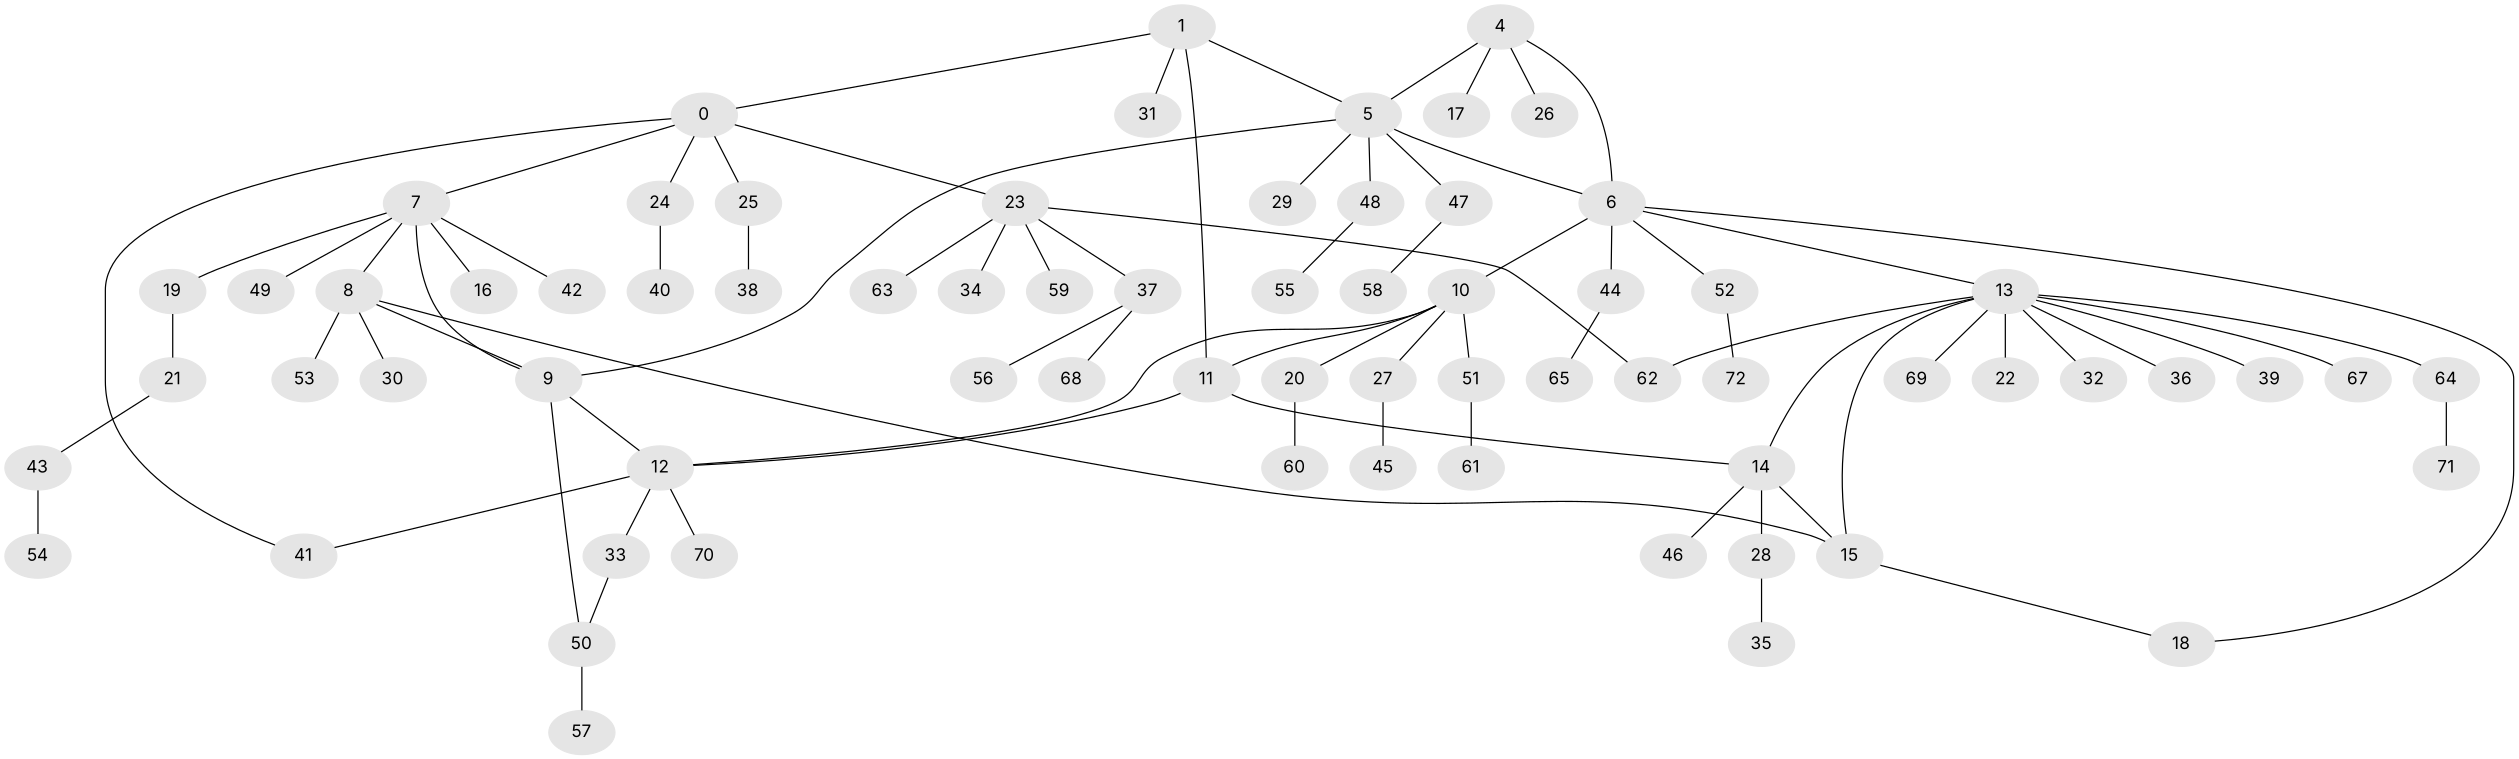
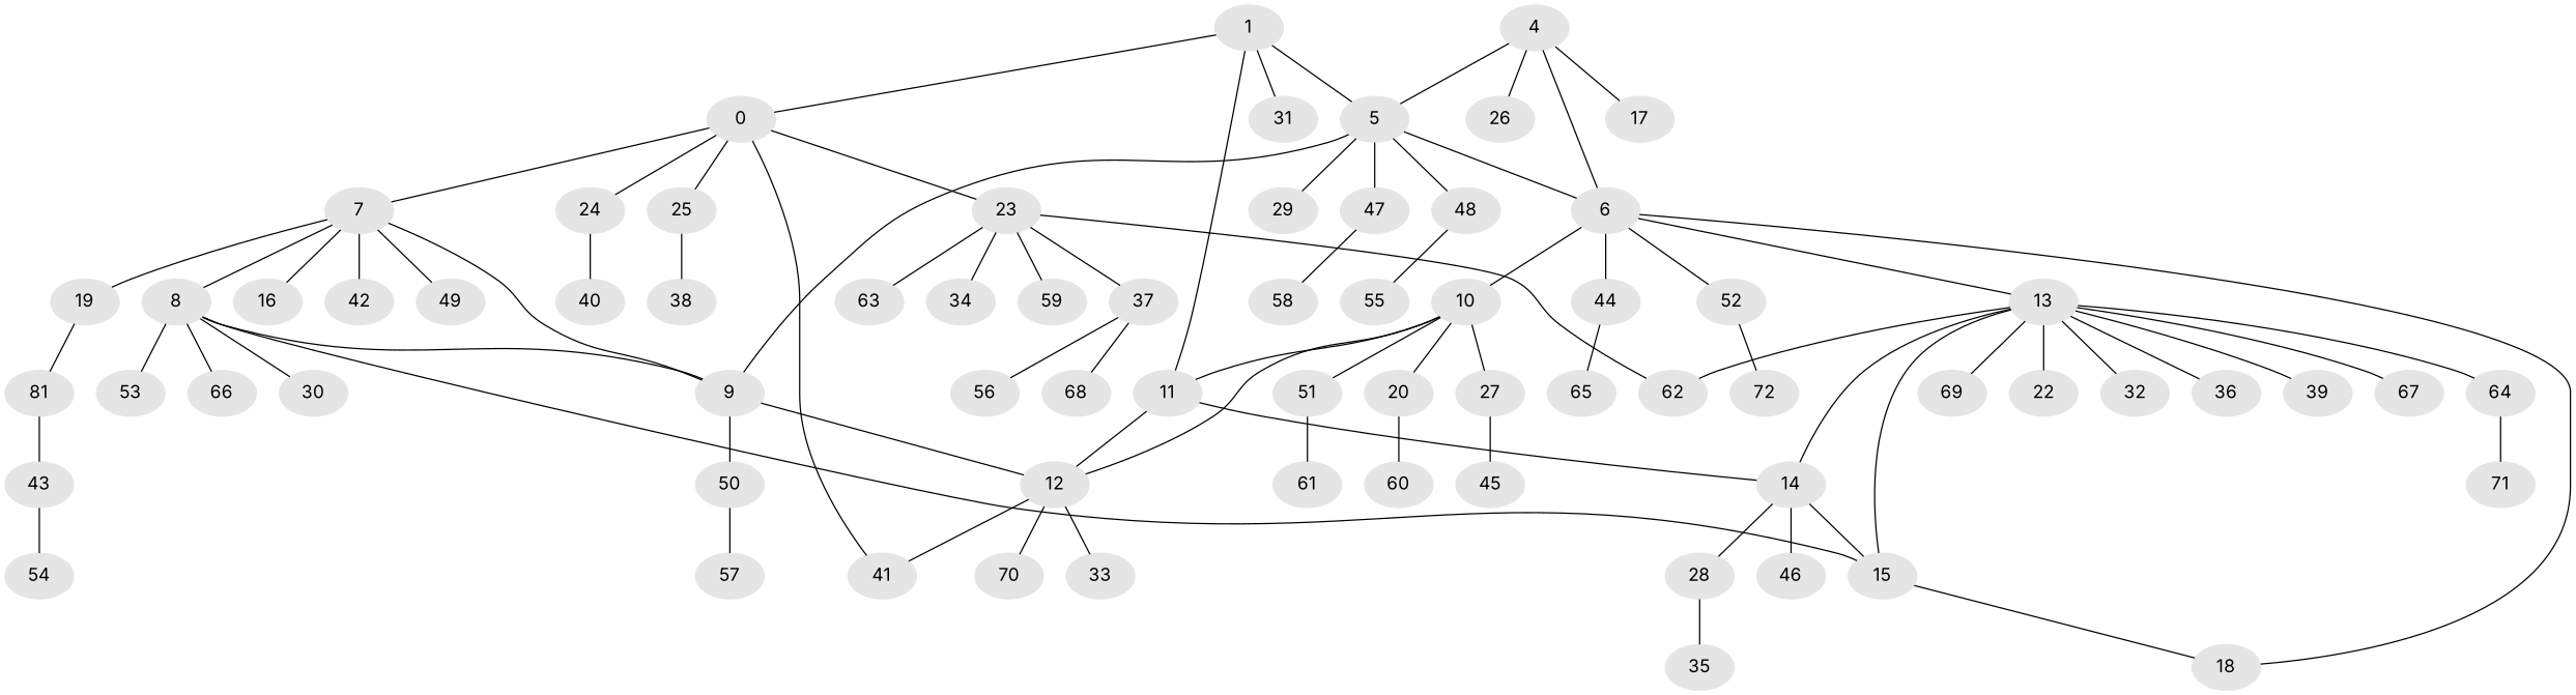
  graph {
    fontname=Inter
    node [color=gray90 fontname=Inter style=filled]
    edge [fontname=Inter]
    n1 [label=0]
    1
    5
    11
    31
    7
    23
    24
    25
    41
    6
    9
    29
    47
    48
    12
    14
    13
    15
    22
    32
    36
    39
    62
    64
    67
    69
    8
    16
    19
    42
    49
    34
    37
    59
    63
    40
    38
    4
    17
    26
    10
    18
    44
    52
    50
    58
    55
    20
    27
    51
    65
    72
    30
    53
-   21
+   66
+   21 [label=81]
    33
    70
    57
    60
    45
    61
    28
    46
    71
    35
    43
    54
    56
    68
    n1 -- 7
    n1 -- 23
    n1 -- 24
    n1 -- 25
    n1 -- 41
    1 -- n1
    1 -- 5
    1 -- 11
    1 -- 31
    5 -- 6
    5 -- 9
    5 -- 29
    5 -- 47
    5 -- 48
    11 -- 12
    11 -- 14
    7 -- 9
    7 -- 8
    7 -- 16
    7 -- 19
    7 -- 42
    7 -- 49
    23 -- 62
    23 -- 34
    23 -- 37
    23 -- 59
    23 -- 63
    24 -- 40
    25 -- 38
    6 -- 13
    6 -- 10
    6 -- 18
    6 -- 44
    6 -- 52
    9 -- 12
    9 -- 50
    47 -- 58
    48 -- 55
    12 -- 41
    12 -- 33
    12 -- 70
    14 -- 15
    14 -- 28
    14 -- 46
    13 -- 14
    13 -- 15
    13 -- 22
    13 -- 32
    13 -- 36
    13 -- 39
    13 -- 62
    13 -- 64
    13 -- 67
    13 -- 69
    15 -- 18
    64 -- 71
    8 -- 9
    8 -- 15
    8 -- 30
    8 -- 53
+   8 -- 66
    19 -- 21
    37 -- 56
    37 -- 68
    4 -- 5
    4 -- 6
    4 -- 17
    4 -- 26
    10 -- 11
    10 -- 12
    10 -- 20
    10 -- 27
    10 -- 51
    44 -- 65
    52 -- 72
    50 -- 57
    20 -- 60
    27 -- 45
    51 -- 61
    21 -- 43
-   33 -- 50
    28 -- 35
    43 -- 54
  }
